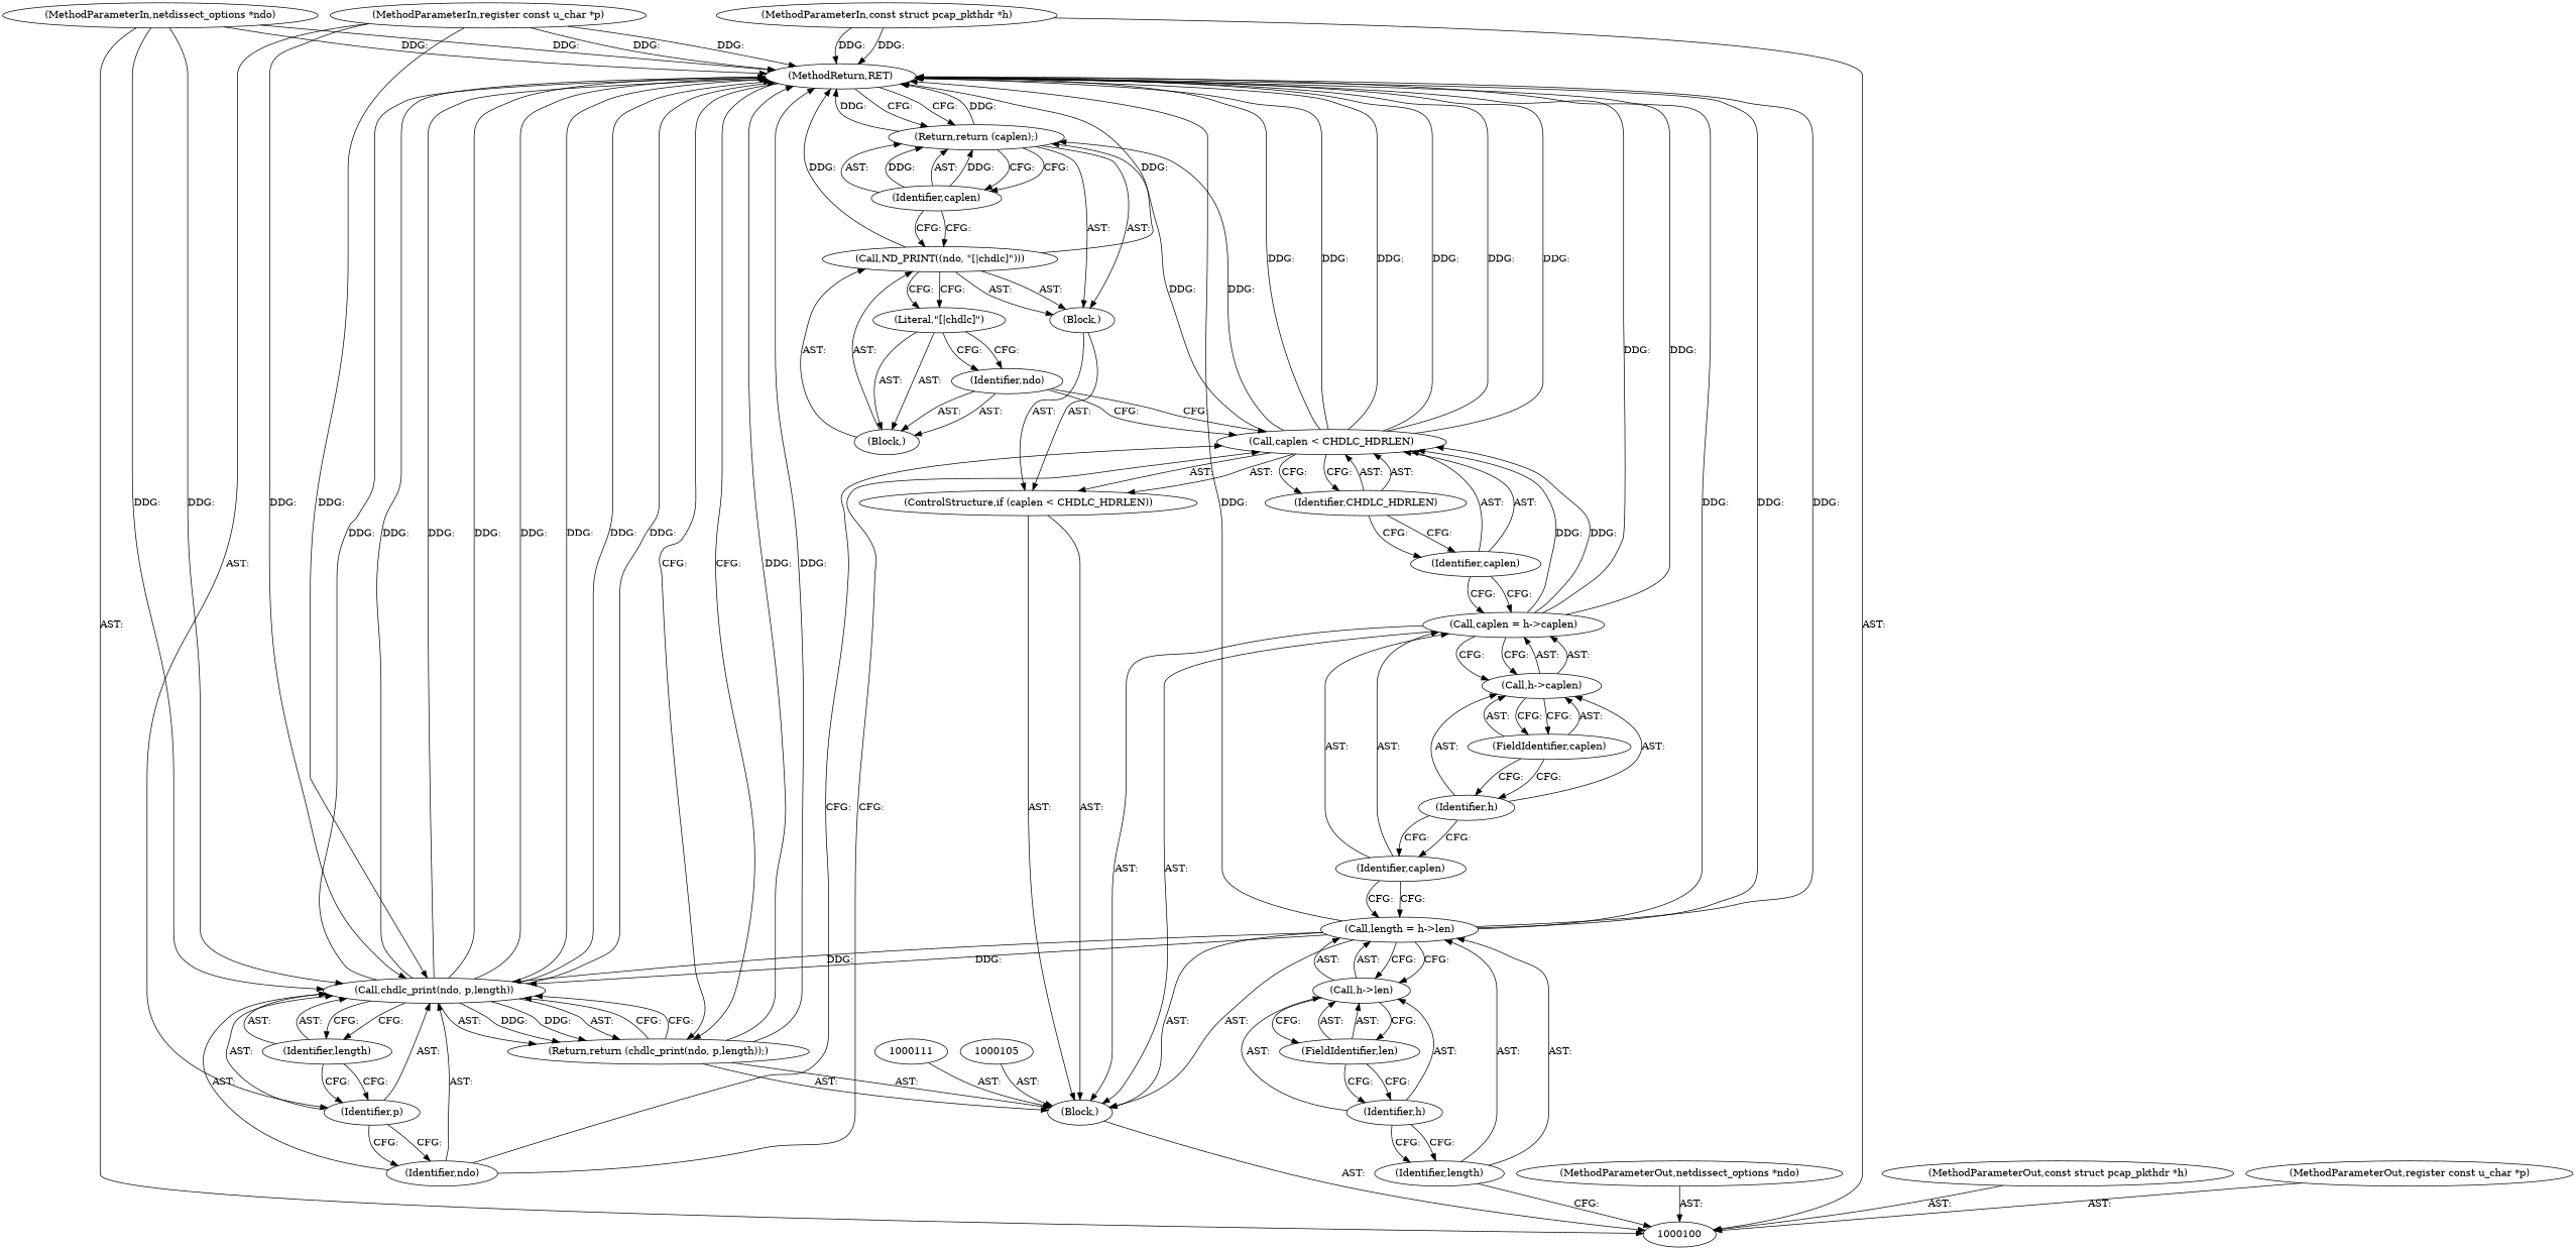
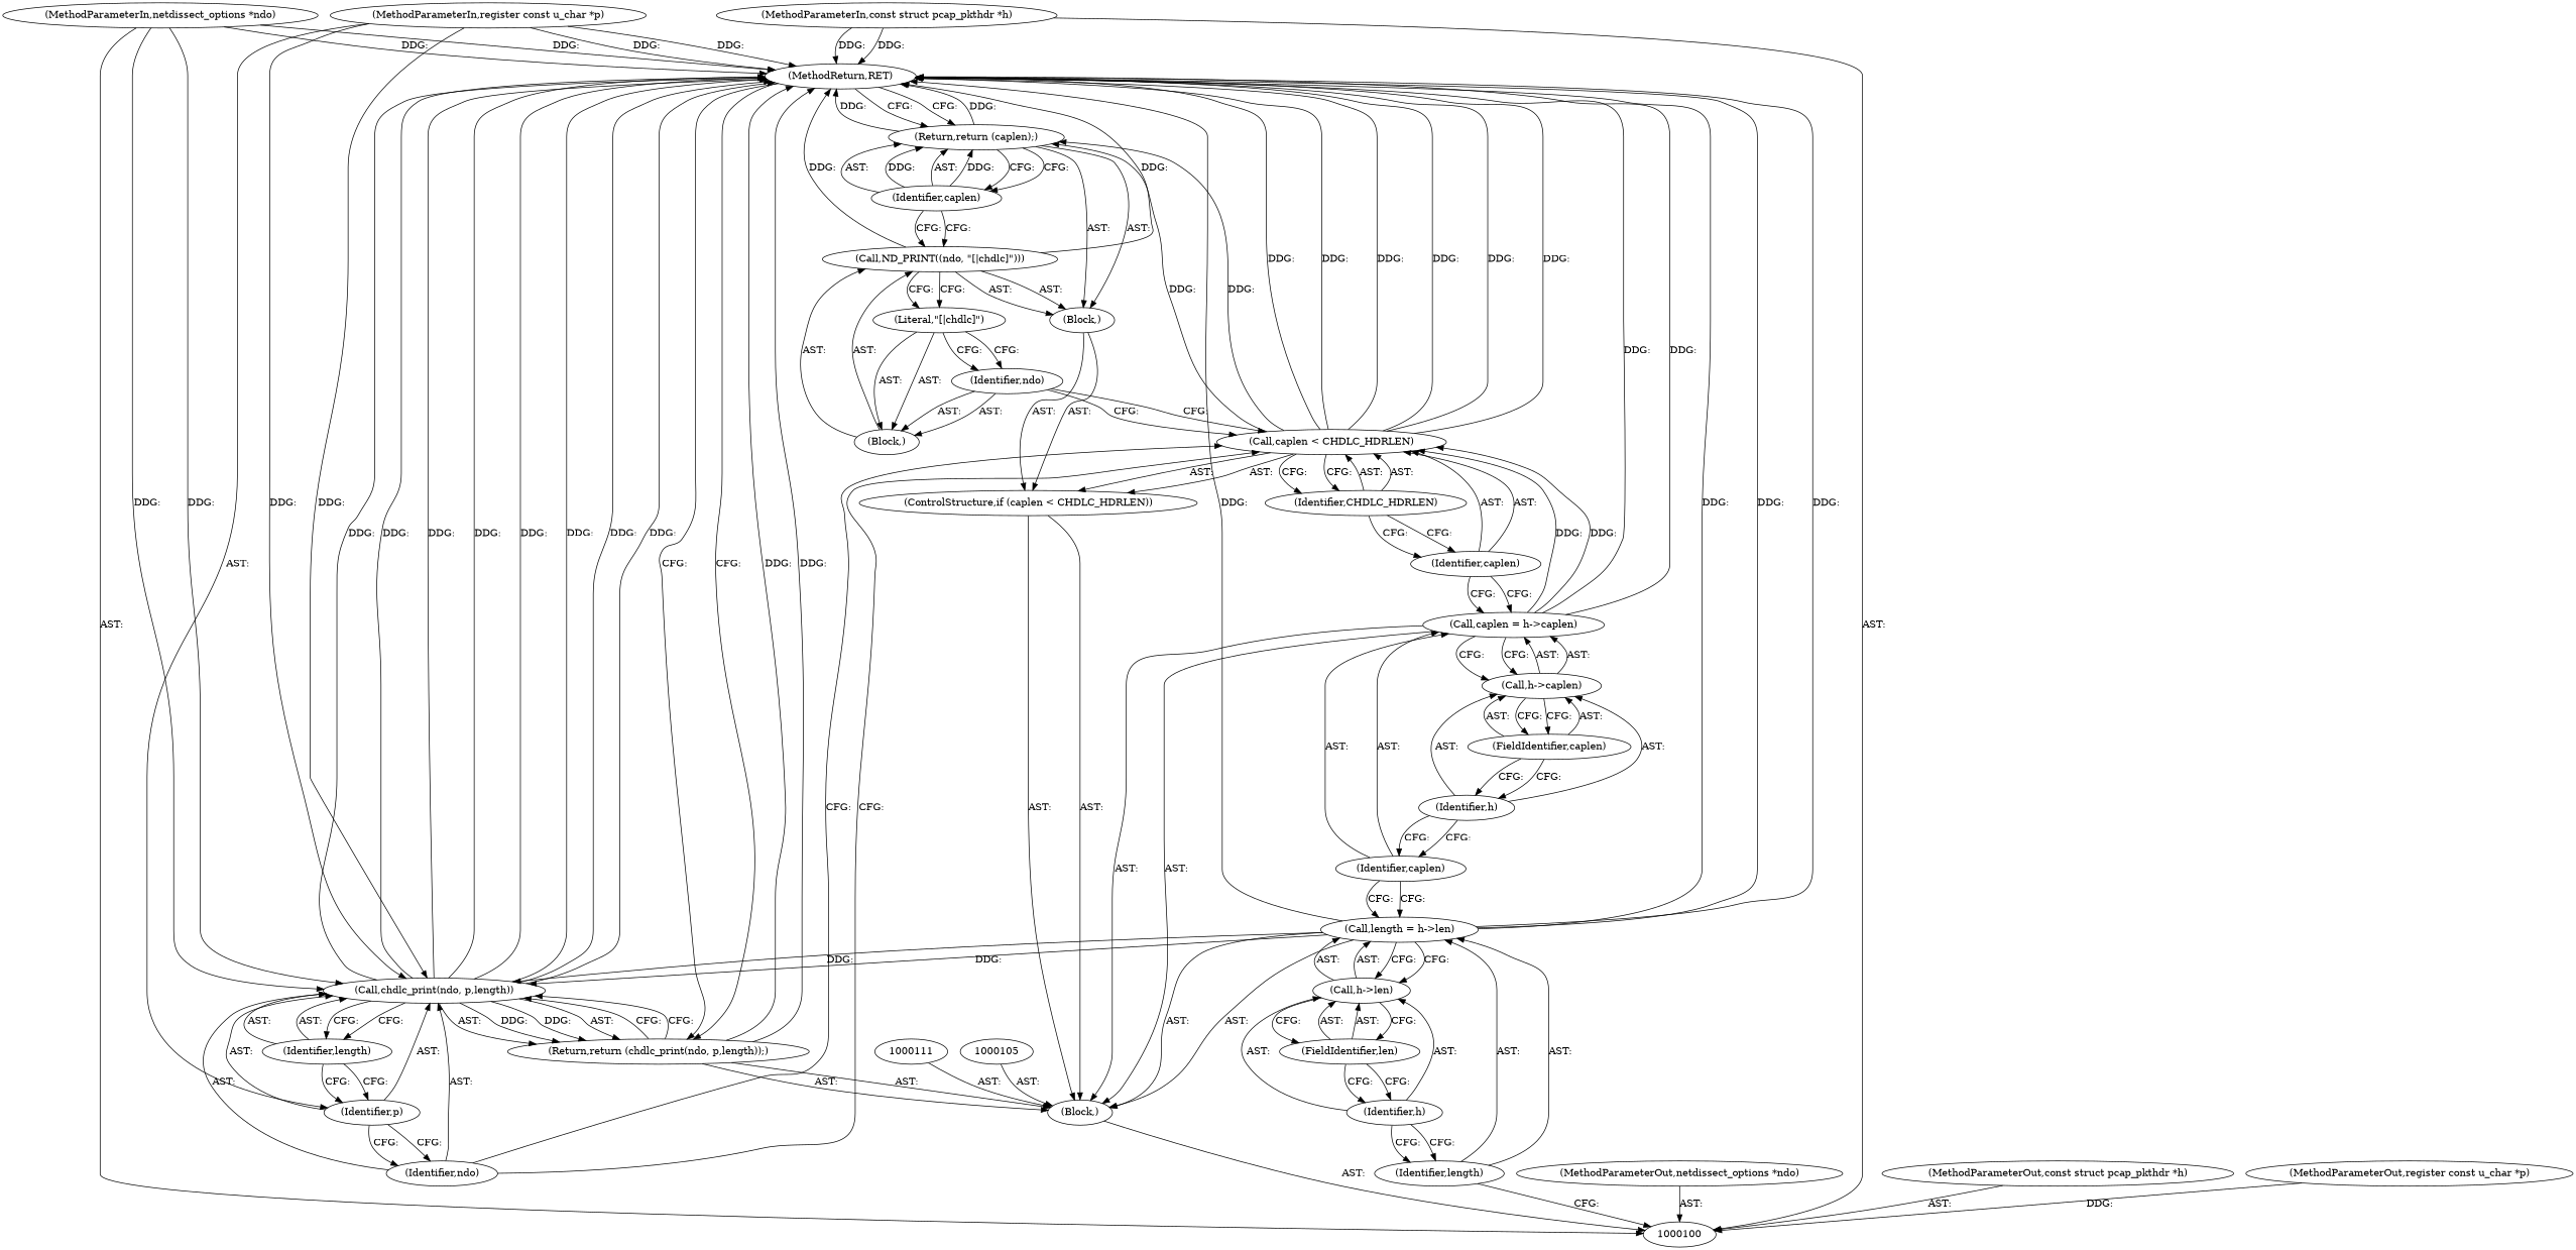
  digraph {
    n1 [label="(MethodReturn,RET)"]
    n2 [label="(Return,return (caplen);)"]
    n3 [label="(Return,return (chdlc_print(ndo, p,length));)"]
    n4 [label="(Block,)"]
    n5 [label="(Identifier,caplen)"]
    n6 [label="(Call,chdlc_print(ndo, p,length))"]
    n7 [label="(Block,)"]
    n8 [label="(MethodParameterIn,netdissect_options *ndo)"]
    1000100
    n10 [label="(Identifier,length)"]
    n11 [label="(MethodParameterOut,netdissect_options *ndo)"]
    n12 [label="(MethodParameterIn,const struct pcap_pkthdr *h)"]
    n13 [label="(MethodParameterOut,const struct pcap_pkthdr *h)"]
    n14 [label="(MethodParameterIn,register const u_char *p)"]
    n15 [label="(Identifier,p)"]
    n16 [label="(MethodParameterOut,register const u_char *p)"]
    n17 [label="(Call,length = h->len)"]
    n18 [label="(Call,h->len)"]
    n19 [label="(FieldIdentifier,len)"]
    n20 [label="(Identifier,length)"]
    n21 [label="(Identifier,h)"]
    n22 [label="(Call,caplen = h->caplen)"]
    n23 [label="(Call,h->caplen)"]
    n24 [label="(Call,caplen < CHDLC_HDRLEN)"]
    n25 [label="(FieldIdentifier,caplen)"]
    n26 [label="(ControlStructure,if (caplen < CHDLC_HDRLEN))"]
    n27 [label="(Identifier,CHDLC_HDRLEN)"]
    n28 [label="(Identifier,caplen)"]
    n29 [label="(Identifier,h)"]
    n30 [label="(Identifier,caplen)"]
    n31 [label="(Block,)"]
    n32 [label="(Call,ND_PRINT((ndo, \"[|chdlc]\")))"]
    n33 [label="(Literal,\"[|chdlc]\")"]
    n34 [label="(Identifier,ndo)"]
    n35 [label="(Identifier,ndo)"]
    1000105
    1000111
    n1 -> n2 [label="CFG: "]
    n1 -> n2 [label="CFG: "]
    n1 -> n3 [label="CFG: "]
    n1 -> n3 [label="CFG: "]
    n2 -> n1 [label="DDG: "]
    n2 -> n1 [label="DDG: "]
    n2 -> n4 [label="AST: "]
    n2 -> n4 [label="AST: "]
    n2 -> n5 [label="CFG: "]
    n2 -> n5 [label="CFG: "]
    n3 -> n1 [label="DDG: "]
    n3 -> n1 [label="DDG: "]
    n3 -> n6 [label="CFG: "]
    n3 -> n6 [label="CFG: "]
    n3 -> n7 [label="AST: "]
    n3 -> n7 [label="AST: "]
    n4 -> n26 [label="AST: "]
    n4 -> n26 [label="AST: "]
    n5 -> n2 [label="AST: "]
    n5 -> n2 [label="DDG: "]
    n5 -> n2 [label="AST: "]
    n5 -> n2 [label="DDG: "]
    n5 -> n32 [label="CFG: "]
    n5 -> n32 [label="CFG: "]
    n6 -> n1 [label="DDG: "]
    n6 -> n1 [label="DDG: "]
    n6 -> n1 [label="DDG: "]
    n6 -> n1 [label="DDG: "]
    n6 -> n1 [label="DDG: "]
    n6 -> n1 [label="DDG: "]
    n6 -> n1 [label="DDG: "]
    n6 -> n1 [label="DDG: "]
    n6 -> n3 [label="AST: "]
    n6 -> n3 [label="DDG: "]
    n6 -> n3 [label="AST: "]
    n6 -> n3 [label="DDG: "]
    n6 -> n10 [label="CFG: "]
    n6 -> n10 [label="CFG: "]
    n7 -> 1000100 [label="AST: "]
    n8 -> n1 [label="DDG: "]
    n8 -> n1 [label="DDG: "]
    n8 -> n6 [label="DDG: "]
    n8 -> n6 [label="DDG: "]
    n8 -> 1000100 [label="AST: "]
    n10 -> n6 [label="AST: "]
    n10 -> n6 [label="AST: "]
    n10 -> n15 [label="CFG: "]
    n10 -> n15 [label="CFG: "]
    n11 -> 1000100 [label="AST: "]
    n12 -> n1 [label="DDG: "]
    n12 -> n1 [label="DDG: "]
    n12 -> 1000100 [label="AST: "]
    n13 -> 1000100 [label="AST: "]
    n14 -> n1 [label="DDG: "]
    n14 -> n1 [label="DDG: "]
    n14 -> n6 [label="DDG: "]
    n14 -> n6 [label="DDG: "]
    n14 -> n15 [label="AST: "]
    n15 -> n6 [label="AST: "]
    n15 -> n6 [label="AST: "]
    n15 -> n35 [label="CFG: "]
    n15 -> n35 [label="CFG: "]
-   n16 -> 1000100 [label="AST: "]
+   n16 -> 1000100 [label="DDG: "]
    n17 -> n1 [label="DDG: "]
    n17 -> n1 [label="DDG: "]
    n17 -> n1 [label="DDG: "]
    n17 -> n1 [label="DDG: "]
    n17 -> n6 [label="DDG: "]
    n17 -> n6 [label="DDG: "]
    n17 -> n7 [label="AST: "]
    n17 -> n7 [label="AST: "]
    n17 -> n18 [label="CFG: "]
    n17 -> n18 [label="CFG: "]
    n18 -> n17 [label="AST: "]
    n18 -> n17 [label="AST: "]
    n18 -> n19 [label="CFG: "]
    n18 -> n19 [label="CFG: "]
    n19 -> n18 [label="AST: "]
    n19 -> n18 [label="AST: "]
    n19 -> n21 [label="CFG: "]
    n19 -> n21 [label="CFG: "]
    n20 -> 1000100 [label="CFG: "]
    n20 -> n17 [label="AST: "]
    n20 -> n17 [label="AST: "]
    n21 -> n18 [label="AST: "]
    n21 -> n18 [label="AST: "]
    n21 -> n20 [label="CFG: "]
    n21 -> n20 [label="CFG: "]
    n22 -> n1 [label="DDG: "]
    n22 -> n1 [label="DDG: "]
    n22 -> n7 [label="AST: "]
    n22 -> n7 [label="AST: "]
    n22 -> n23 [label="CFG: "]
    n22 -> n23 [label="CFG: "]
    n22 -> n24 [label="DDG: "]
    n22 -> n24 [label="DDG: "]
    n23 -> n22 [label="AST: "]
    n23 -> n22 [label="AST: "]
    n23 -> n25 [label="CFG: "]
    n23 -> n25 [label="CFG: "]
    n24 -> n1 [label="DDG: "]
    n24 -> n1 [label="DDG: "]
    n24 -> n1 [label="DDG: "]
    n24 -> n1 [label="DDG: "]
    n24 -> n1 [label="DDG: "]
    n24 -> n1 [label="DDG: "]
    n24 -> n2 [label="DDG: "]
    n24 -> n2 [label="DDG: "]
    n24 -> n26 [label="AST: "]
    n24 -> n26 [label="AST: "]
    n24 -> n27 [label="CFG: "]
    n24 -> n27 [label="CFG: "]
    n25 -> n23 [label="AST: "]
    n25 -> n23 [label="AST: "]
    n25 -> n29 [label="CFG: "]
    n25 -> n29 [label="CFG: "]
    n26 -> n7 [label="AST: "]
    n26 -> n7 [label="AST: "]
    n27 -> n24 [label="AST: "]
    n27 -> n24 [label="AST: "]
    n27 -> n30 [label="CFG: "]
    n27 -> n30 [label="CFG: "]
    n28 -> n17 [label="CFG: "]
    n28 -> n17 [label="CFG: "]
    n28 -> n22 [label="AST: "]
    n28 -> n22 [label="AST: "]
    n29 -> n23 [label="AST: "]
    n29 -> n23 [label="AST: "]
    n29 -> n28 [label="CFG: "]
    n29 -> n28 [label="CFG: "]
    n30 -> n22 [label="CFG: "]
    n30 -> n22 [label="CFG: "]
    n30 -> n24 [label="AST: "]
    n30 -> n24 [label="AST: "]
    n31 -> n32 [label="AST: "]
    n31 -> n32 [label="AST: "]
    n32 -> n1 [label="DDG: "]
    n32 -> n1 [label="DDG: "]
    n32 -> n4 [label="AST: "]
    n32 -> n4 [label="AST: "]
    n32 -> n33 [label="CFG: "]
    n32 -> n33 [label="CFG: "]
    n33 -> n31 [label="AST: "]
    n33 -> n31 [label="AST: "]
    n33 -> n34 [label="CFG: "]
    n33 -> n34 [label="CFG: "]
    n34 -> n24 [label="CFG: "]
    n34 -> n24 [label="CFG: "]
    n34 -> n31 [label="AST: "]
    n34 -> n31 [label="AST: "]
    n35 -> n6 [label="AST: "]
    n35 -> n6 [label="AST: "]
    n35 -> n24 [label="CFG: "]
    n35 -> n24 [label="CFG: "]
    1000105 -> n7 [label="AST: "]
    1000111 -> n7 [label="AST: "]
  }
